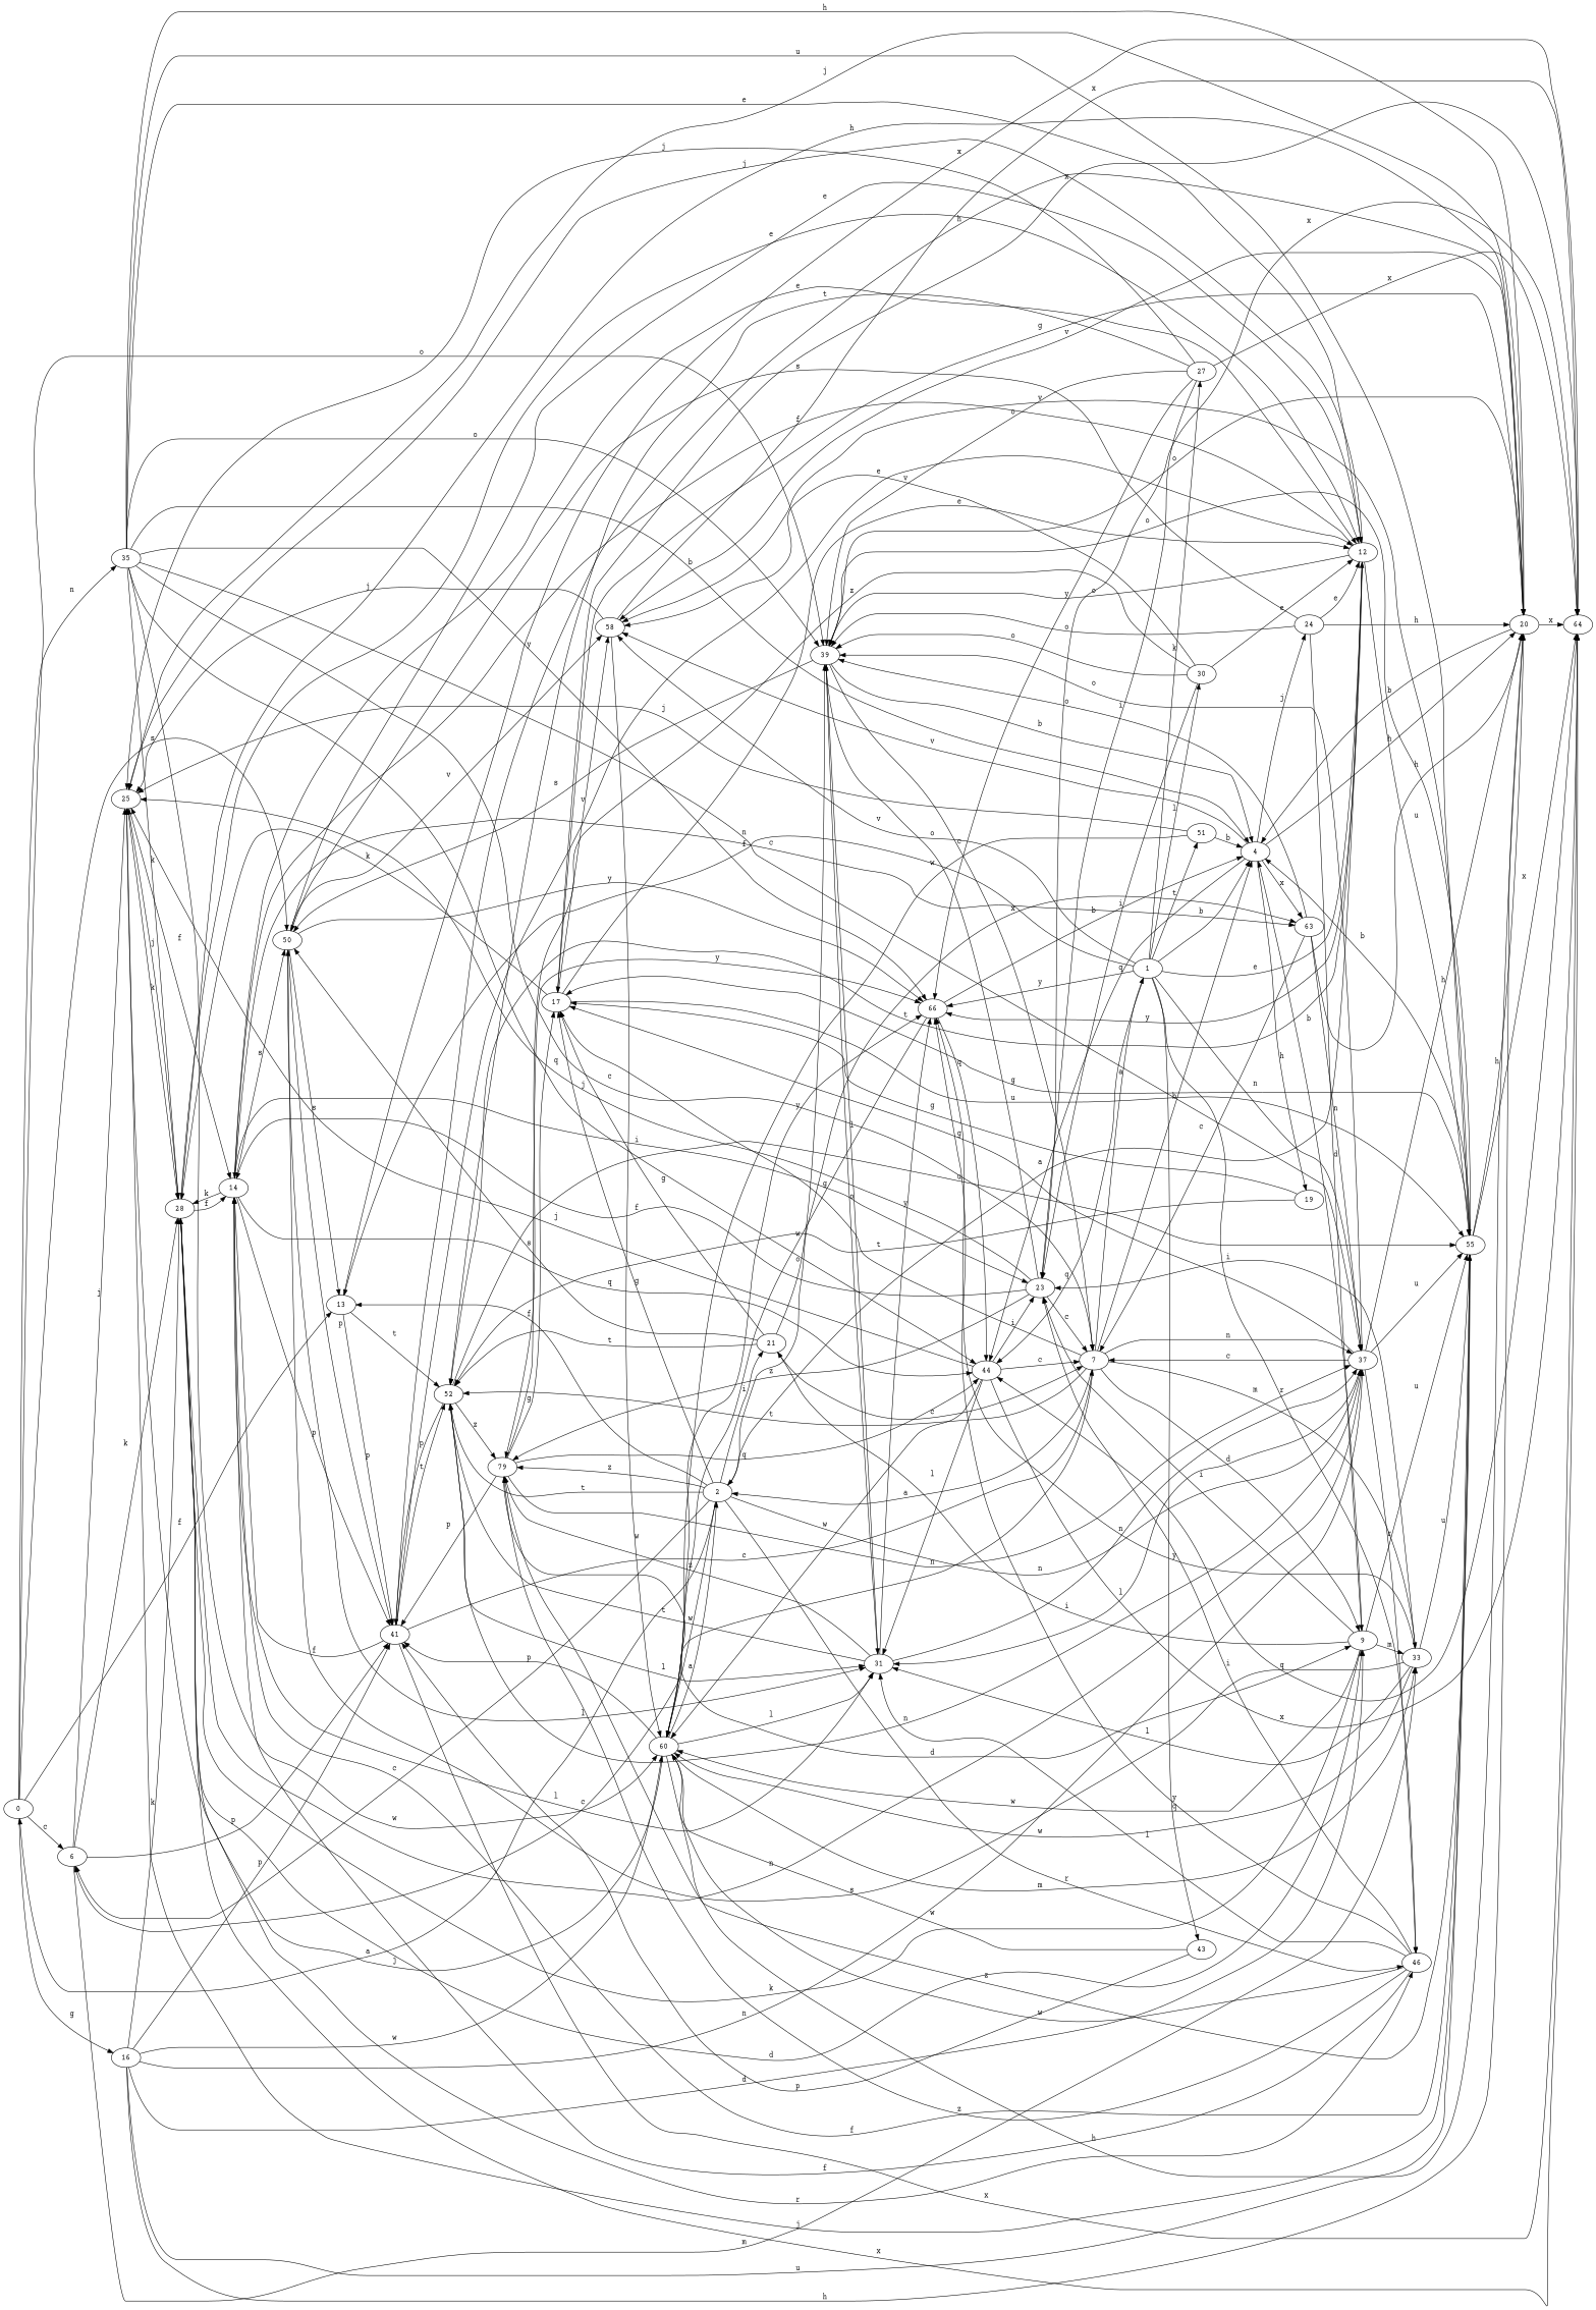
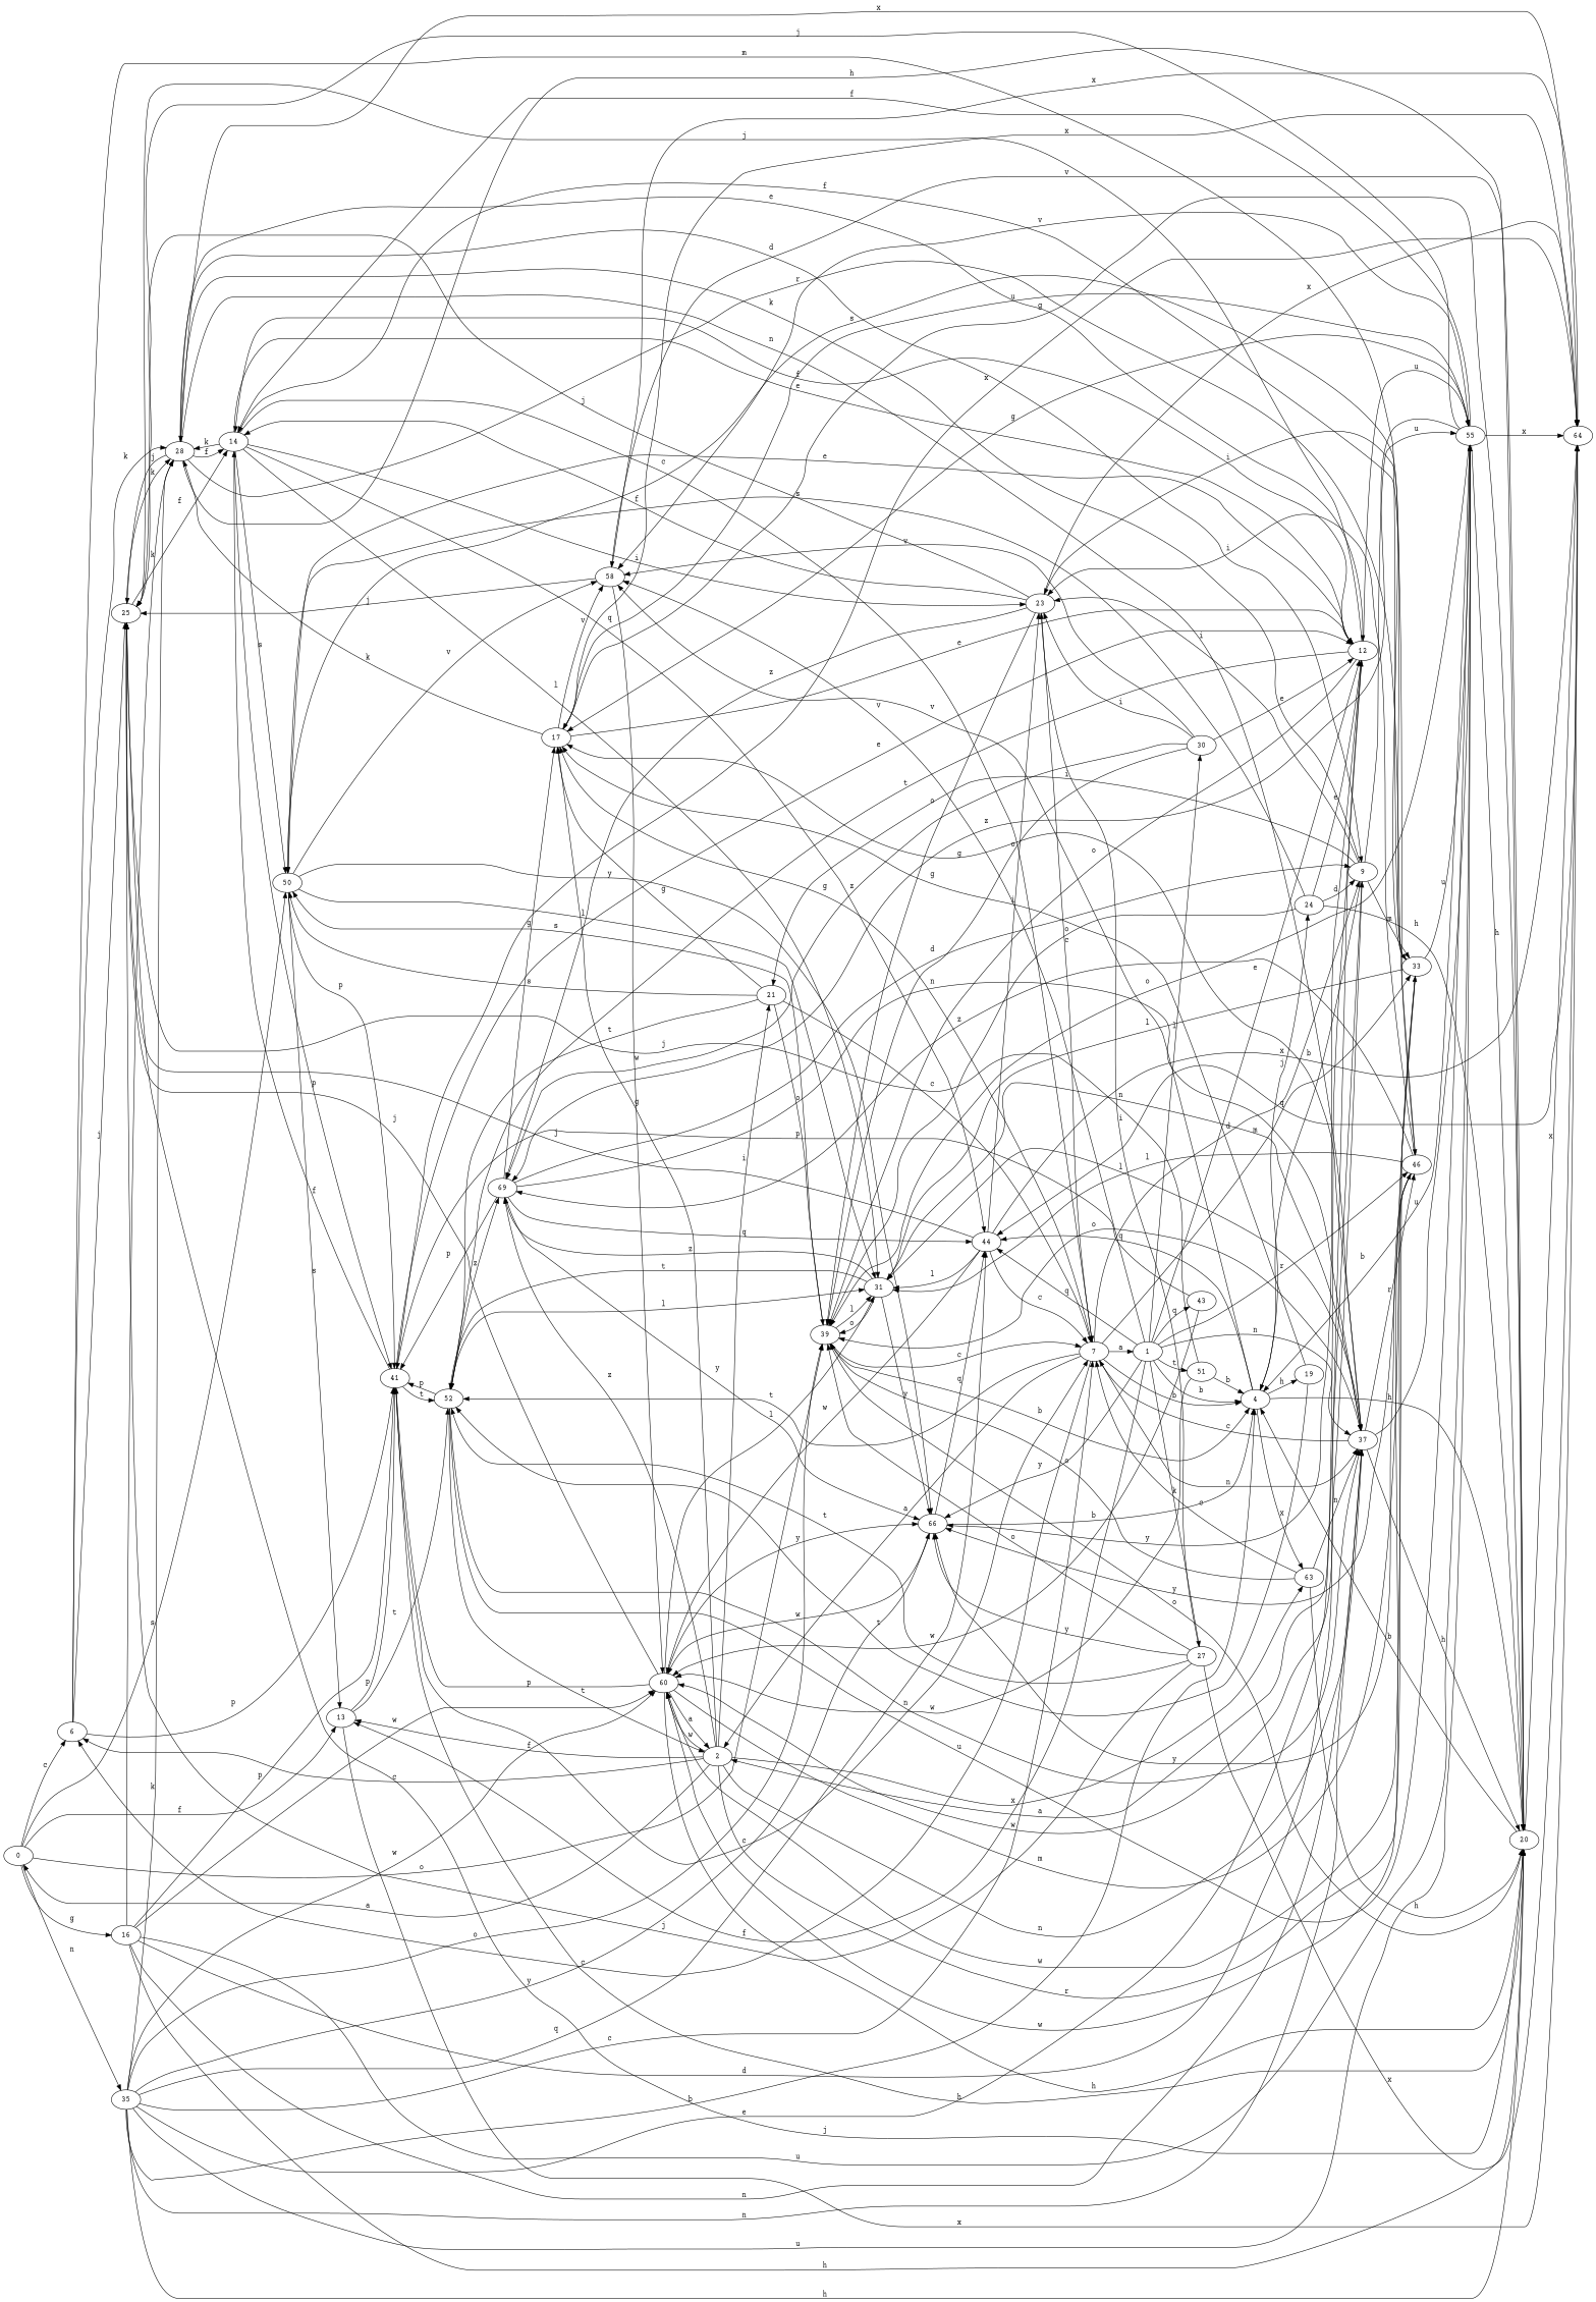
  strict digraph {
    fontname="Courier Prime"
    rankdir=LR
    node [fontname="Courier Prime"]
    edge [fontname="Courier Prime"]
    0
    6
    13
    16
    35
    39
    50
    25
    28
    33
    41
    52
    64
    37
    60
    20
    9
    55
    4
    12
    44
    66
    7
    31
    58
    1
    27
    30
    43
    46
    51
    63
    19
    24
    2
    14
    23
-   69 [label=79]
+   69
    17
    21
    0 -> 6 [label=c]
    0 -> 13 [label=f]
    0 -> 16 [label=g]
    0 -> 35 [label=n]
    0 -> 39 [label=o]
    0 -> 50 [label=s]
    6 -> 25 [label=j]
    6 -> 28 [label=k]
    6 -> 33 [label=m]
    6 -> 41 [label=p]
    13 -> 41 [label=p]
    13 -> 52 [label=t]
    13 -> 64 [label=x]
    16 -> 28 [label=k]
    16 -> 41 [label=p]
    16 -> 37 [label=n]
    16 -> 60 [label=w]
    16 -> 20 [label=h]
    16 -> 9 [label=d]
    16 -> 55 [label=u]
    35 -> 39 [label=o]
    35 -> 28 [label=k]
    35 -> 37 [label=n]
    35 -> 60 [label=w]
    35 -> 20 [label=h]
    35 -> 55 [label=u]
    35 -> 4 [label=b]
    35 -> 12 [label=e]
    35 -> 44 [label=q]
    35 -> 66 [label=y]
    35 -> 7 [label=c]
    39 -> 50 [label=s]
    39 -> 4 [label=b]
    39 -> 7 [label=c]
    39 -> 31 [label=l]
    50 -> 13 [label=s]
    50 -> 41 [label=p]
    50 -> 12 [label=e]
    50 -> 66 [label=y]
    50 -> 31 [label=l]
    50 -> 58 [label=v]
    25 -> 28 [label=k]
    25 -> 14 [label=f]
    28 -> 25 [label=j]
    28 -> 64 [label=x]
    28 -> 37 [label=n]
    28 -> 20 [label=h]
    28 -> 9 [label=d]
    28 -> 12 [label=e]
    28 -> 46 [label=r]
    28 -> 14 [label=f]
    33 -> 50 [label=s]
    33 -> 60 [label=w]
    33 -> 55 [label=u]
    33 -> 66 [label=y]
    33 -> 31 [label=l]
    33 -> 23 [label=i]
    41 -> 52 [label=t]
    41 -> 64 [label=x]
    41 -> 20 [label=h]
    41 -> 12 [label=e]
    41 -> 7 [label=c]
    41 -> 14 [label=f]
    52 -> 41 [label=p]
    52 -> 37 [label=n]
    52 -> 55 [label=u]
    52 -> 31 [label=l]
    52 -> 69 [label=z]
    64 -> 44 [label=q]
    37 -> 39 [label=o]
    37 -> 20 [label=h]
    37 -> 55 [label=u]
    37 -> 7 [label=c]
    37 -> 31 [label=l]
    37 -> 46 [label=r]
    37 -> 17 [label=g]
    60 -> 25 [label=j]
    60 -> 33 [label=m]
    60 -> 41 [label=p]
    60 -> 20 [label=h]
    60 -> 66 [label=y]
    60 -> 31 [label=l]
    60 -> 2 [label=a]
    20 -> 39 [label=o]
    20 -> 25 [label=j]
    20 -> 64 [label=x]
    20 -> 4 [label=b]
    20 -> 58 [label=v]
    20 -> 17 [label=g]
    9 -> 28 [label=k]
    9 -> 33 [label=m]
    9 -> 60 [label=w]
    9 -> 55 [label=u]
    9 -> 4 [label=b]
    9 -> 23 [label=i]
    9 -> 21 [label=i]
    55 -> 39 [label=o]
    55 -> 25 [label=j]
    55 -> 64 [label=x]
    55 -> 20 [label=h]
    55 -> 4 [label=b]
    55 -> 58 [label=v]
    55 -> 14 [label=f]
    55 -> 69 [label=z]
    55 -> 17 [label=g]
    4 -> 20 [label=h]
    4 -> 44 [label=q]
    4 -> 58 [label=v]
    4 -> 63 [label=x]
    4 -> 19 [label=h]
    4 -> 24 [label=j]
    12 -> 39 [label=o]
    12 -> 25 [label=j]
    12 -> 52 [label=t]
    12 -> 55 [label=u]
    12 -> 66 [label=y]
    12 -> 2 [label=a]
    12 -> 14 [label=f]
    44 -> 25 [label=j]
    44 -> 64 [label=x]
    44 -> 60 [label=w]
    44 -> 7 [label=c]
    44 -> 31 [label=l]
    44 -> 23 [label=i]
    66 -> 60 [label=w]
    66 -> 4 [label=b]
    66 -> 44 [label=q]
    7 -> 6 [label=c]
    7 -> 33 [label=m]
    7 -> 52 [label=t]
    7 -> 37 [label=n]
    7 -> 9 [label=d]
    7 -> 4 [label=b]
    7 -> 1 [label=a]
    7 -> 2 [label=a]
    7 -> 17 [label=g]
    31 -> 39 [label=o]
    31 -> 52 [label=t]
    31 -> 37 [label=n]
    31 -> 66 [label=y]
    31 -> 69 [label=z]
    58 -> 25 [label=j]
    58 -> 64 [label=x]
    58 -> 60 [label=w]
    1 -> 13 [label=f]
    1 -> 37 [label=n]
    1 -> 4 [label=b]
    1 -> 12 [label=e]
    1 -> 44 [label=q]
    1 -> 66 [label=y]
    1 -> 58 [label=v]
    1 -> 27 [label=k]
    1 -> 30 [label=l]
    1 -> 43 [label=q]
    1 -> 46 [label=r]
    1 -> 51 [label=t]
    27 -> 39 [label=o]
    27 -> 25 [label=j]
    27 -> 52 [label=t]
    27 -> 64 [label=x]
    27 -> 66 [label=y]
    27 -> 23 [label=i]
    30 -> 39 [label=o]
    30 -> 12 [label=e]
    30 -> 58 [label=v]
    30 -> 23 [label=i]
    30 -> 69 [label=z]
    43 -> 41 [label=p]
    43 -> 60 [label=w]
    46 -> 60 [label=w]
    46 -> 66 [label=y]
    46 -> 31 [label=l]
    46 -> 14 [label=f]
    46 -> 23 [label=i]
    46 -> 69 [label=z]
    51 -> 25 [label=j]
    51 -> 60 [label=w]
    51 -> 4 [label=b]
    63 -> 39 [label=o]
    63 -> 37 [label=n]
    63 -> 20 [label=h]
    63 -> 7 [label=c]
    19 -> 52 [label=t]
    19 -> 17 [label=g]
    24 -> 39 [label=o]
    24 -> 50 [label=s]
    24 -> 20 [label=h]
    24 -> 9 [label=d]
    24 -> 12 [label=e]
    2 -> 0 [label=a]
    2 -> 6 [label=c]
    2 -> 13 [label=f]
-   2 -> 52 [label=t]
+   52 -> 2 [label=t]
    2 -> 37 [label=n]
    2 -> 60 [label=w]
    2 -> 46 [label=r]
    2 -> 63 [label=x]
    2 -> 69 [label=z]
    2 -> 17 [label=g]
    2 -> 21 [label=i]
    14 -> 50 [label=s]
    14 -> 28 [label=k]
    14 -> 41 [label=p]
    14 -> 12 [label=e]
    14 -> 44 [label=q]
-   14 -> 63 [label=c]
+   14 -> 7 [label=c]
    14 -> 31 [label=l]
    14 -> 23 [label=i]
    23 -> 39 [label=o]
    23 -> 25 [label=j]
    23 -> 64 [label=x]
    23 -> 7 [label=c]
    23 -> 14 [label=f]
    23 -> 69 [label=z]
    69 -> 41 [label=p]
    69 -> 37 [label=n]
    69 -> 9 [label=d]
    69 -> 44 [label=q]
    69 -> 66 [label=y]
    69 -> 17 [label=g]
    17 -> 28 [label=k]
    17 -> 64 [label=x]
    17 -> 55 [label=u]
    17 -> 12 [label=e]
    17 -> 58 [label=v]
    21 -> 39 [label=o]
    21 -> 50 [label=s]
    21 -> 52 [label=t]
    21 -> 7 [label=c]
    21 -> 17 [label=g]
  }
